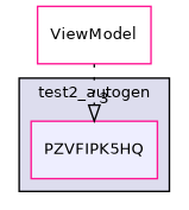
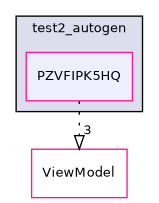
  digraph {
    compound=true
    node [fontname=Helvetica fontsize=10 shape=box color=deeppink]
    n1 [fillcolor="#eeeeff" label=PZVFIPK5HQ pencolor=black style=filled]
    n2 [label=ViewModel]
    subgraph cluster_1 {
      bgcolor="#ddddee"
      fontname=Helvetica
      fontsize=10
      label=test2_autogen
      pencolor=black
      n1
    }
-   n2 -> n1 [headlabel=3 labeldistance=1.5 labelfontname=Helvetica labelfontsize=10 color=black style=dotted arrowhead=onormal]
+   n1 -> n2 [headlabel=3 labeldistance=1.5 labelfontname=Helvetica labelfontsize=10 color=black style=dotted arrowhead=onormal]
  }
